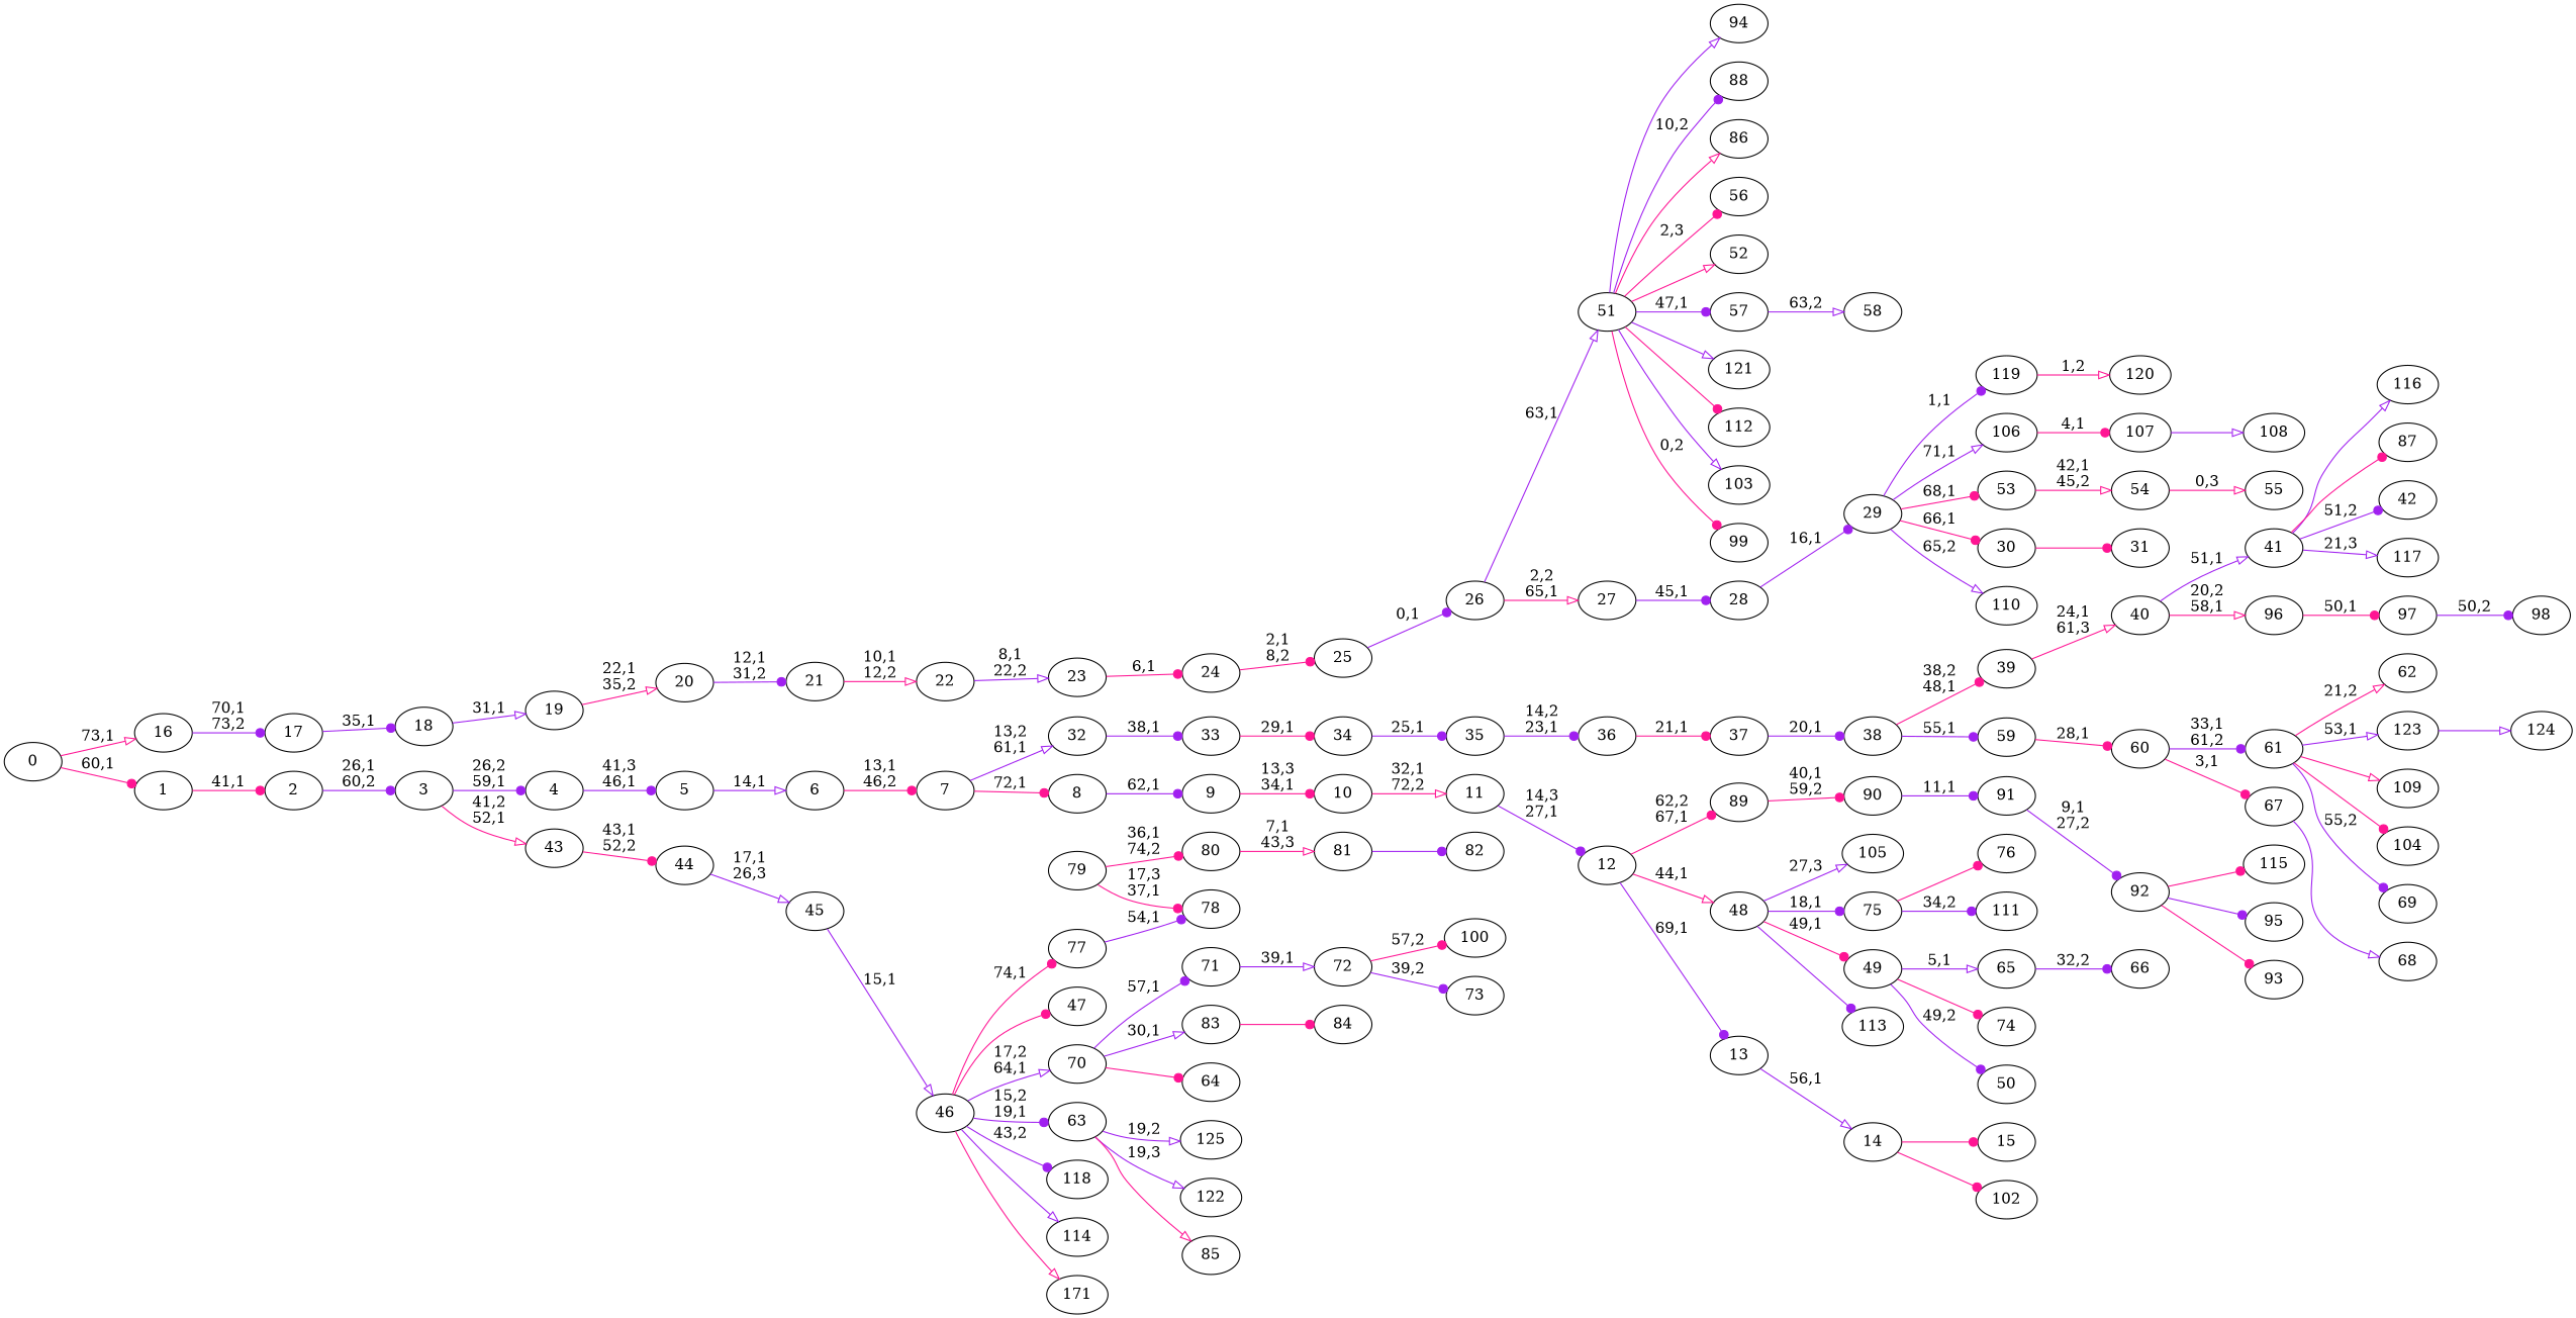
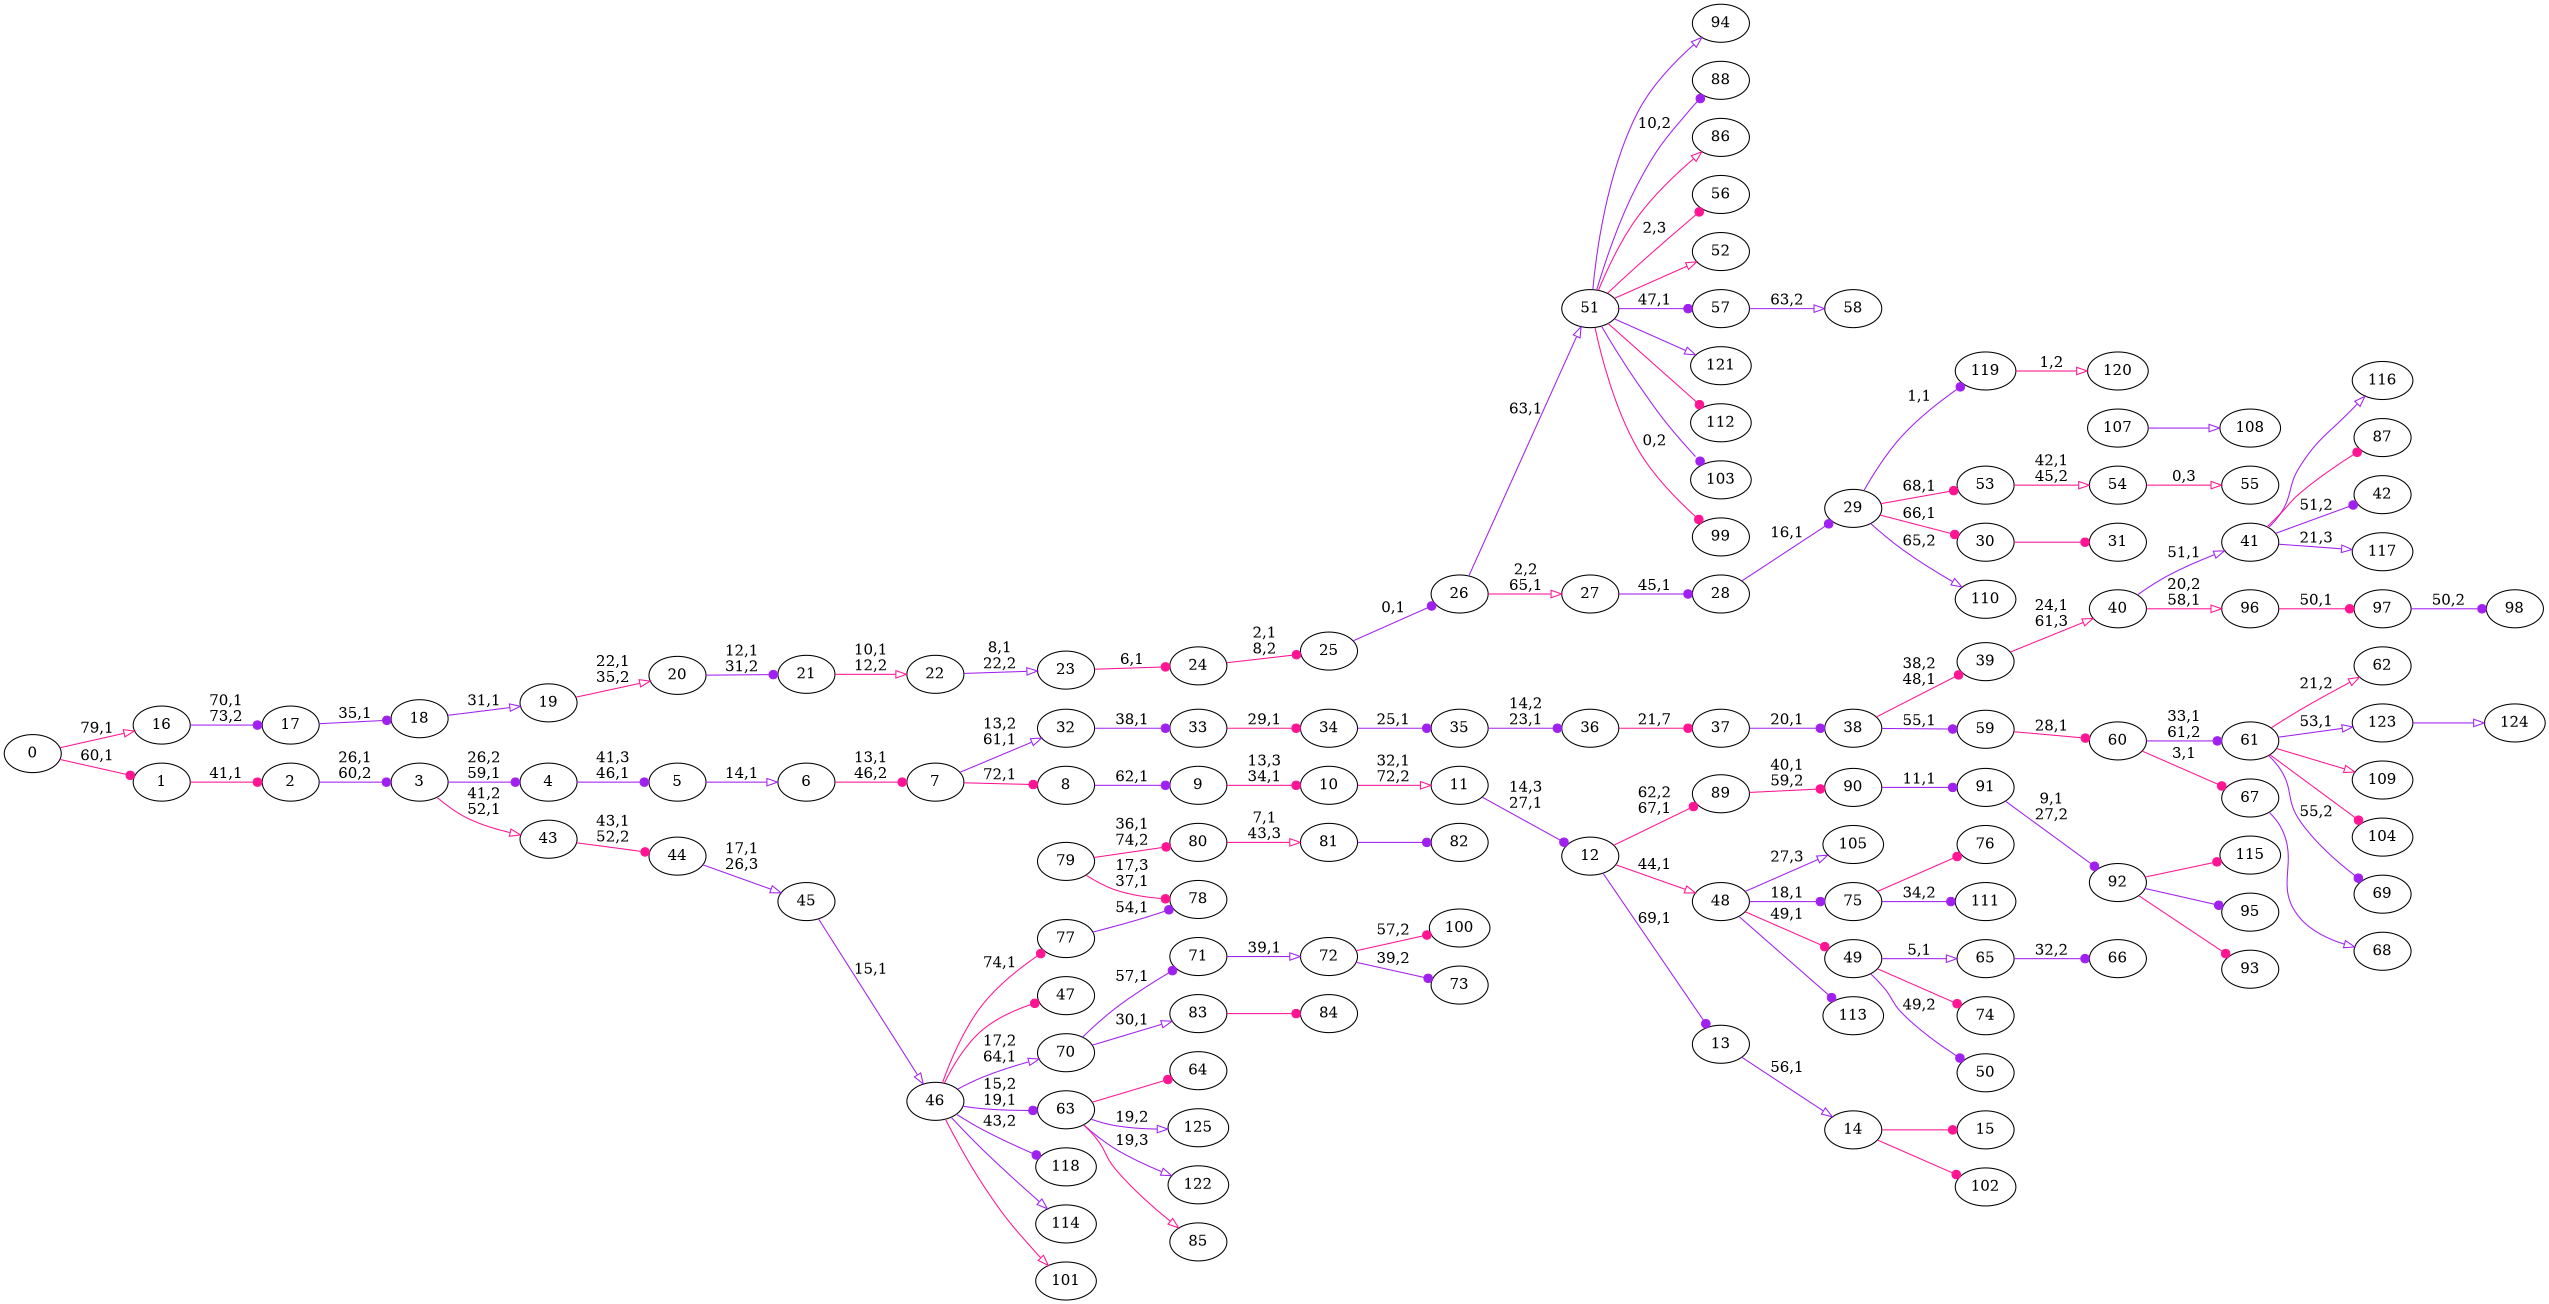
  digraph {
    rankdir=LR
    edge [arrowhead=dot color=purple]
    123
    124
    119
    120
    107
    108
-   106
    97
    98
    96
    92
    115
    95
    93
    91
    90
    89
    83
    84
    81
    82
    80
    79
    78
    77
    75
    111
    76
    72
    100
    73
    71
    70
    67
    68
    65
    66
    63
    125
    122
    85
    64
    61
    109
    104
    69
    62
    60
    59
    57
    58
    54
    55
    53
    51
    121
    112
    103
    99
    94
    88
    86
    56
    52
    49
    74
    50
    48
    113
    105
    46
    118
    114
-   101 [label=171]
+   101
    47
    45
    44
    43
    41
    117
    116
    87
    42
    40
    39
    38
    37
    36
    35
    34
    33
    32
    30
    31
    29
    110
    28
    27
    26
    25
    24
    23
    22
    21
    20
    19
    18
    17
    16
    14
    102
    15
    13
    12
    11
    10
    9
    8
    7
    6
    5
    4
    3
    2
    1
    0
    123 -> 124 [arrowhead=onormal]
    119 -> 120 [arrowhead=onormal color=deeppink label="1,2"]
    107 -> 108 [arrowhead=onormal]
-   106 -> 107 [color=deeppink label="4,1"]
    97 -> 98 [label="50,2"]
    96 -> 97 [color=deeppink label="50,1"]
    92 -> 115 [color=deeppink]
    92 -> 95
    92 -> 93 [color=deeppink]
    91 -> 92 [label="9,1\n27,2"]
    90 -> 91 [label="11,1"]
    89 -> 90 [color=deeppink label="40,1\n59,2"]
    83 -> 84 [color=deeppink]
    81 -> 82
    80 -> 81 [arrowhead=onormal color=deeppink label="7,1\n43,3"]
    79 -> 80 [color=deeppink label="36,1\n74,2"]
    79 -> 78 [color=deeppink label="17,3\n37,1"]
    77 -> 78 [label="54,1"]
    75 -> 111 [label="34,2"]
    75 -> 76 [color=deeppink]
    72 -> 100 [color=deeppink label="57,2"]
    72 -> 73 [label="39,2"]
    71 -> 72 [arrowhead=onormal label="39,1"]
    70 -> 83 [arrowhead=onormal label="30,1"]
    70 -> 71 [label="57,1"]
    67 -> 68 [arrowhead=onormal]
    65 -> 66 [label="32,2"]
    63 -> 125 [arrowhead=onormal label="19,2"]
    63 -> 122 [arrowhead=onormal label="19,3"]
    63 -> 85 [arrowhead=onormal color=deeppink]
-   70 -> 64 [color=deeppink]
+   63 -> 64 [color=deeppink]
    61 -> 123 [arrowhead=onormal label="53,1"]
    61 -> 109 [arrowhead=onormal color=deeppink]
    61 -> 104 [color=deeppink]
    61 -> 69 [label="55,2"]
    61 -> 62 [arrowhead=onormal color=deeppink label="21,2"]
    60 -> 67 [color=deeppink label="3,1"]
    60 -> 61 [label="33,1\n61,2"]
    59 -> 60 [color=deeppink label="28,1"]
    57 -> 58 [arrowhead=onormal label="63,2"]
    54 -> 55 [arrowhead=onormal color=deeppink label="0,3"]
    53 -> 54 [arrowhead=onormal color=deeppink label="42,1\n45,2"]
    51 -> 57 [label="47,1"]
    51 -> 121 [arrowhead=onormal]
    51 -> 112 [color=deeppink]
-   51 -> 103 [arrowhead=onormal]
+   51 -> 103
    51 -> 99 [color=deeppink label="0,2"]
    51 -> 94 [arrowhead=onormal]
    51 -> 88 [label="10,2"]
    51 -> 86 [arrowhead=onormal color=deeppink]
    51 -> 56 [color=deeppink label="2,3"]
    51 -> 52 [arrowhead=onormal color=deeppink]
    49 -> 65 [arrowhead=onormal label="5,1"]
    49 -> 74 [color=deeppink]
    49 -> 50 [label="49,2"]
    48 -> 75 [label="18,1"]
    48 -> 49 [color=deeppink label="49,1"]
    48 -> 113
    48 -> 105 [arrowhead=onormal label="27,3"]
    46 -> 77 [color=deeppink label="74,1"]
    46 -> 70 [arrowhead=onormal label="17,2\n64,1"]
    46 -> 63 [label="15,2\n19,1"]
    46 -> 118 [label="43,2"]
    46 -> 114 [arrowhead=onormal]
    46 -> 101 [arrowhead=onormal color=deeppink]
    46 -> 47 [color=deeppink]
    45 -> 46 [arrowhead=onormal label="15,1"]
    44 -> 45 [arrowhead=onormal label="17,1\n26,3"]
    43 -> 44 [color=deeppink label="43,1\n52,2"]
    41 -> 117 [arrowhead=onormal label="21,3"]
    41 -> 116 [arrowhead=onormal]
    41 -> 87 [color=deeppink]
    41 -> 42 [label="51,2"]
    40 -> 96 [arrowhead=onormal color=deeppink label="20,2\n58,1"]
    40 -> 41 [arrowhead=onormal label="51,1"]
    39 -> 40 [arrowhead=onormal color=deeppink label="24,1\n61,3"]
    38 -> 59 [label="55,1"]
    38 -> 39 [color=deeppink label="38,2\n48,1"]
    37 -> 38 [label="20,1"]
-   36 -> 37 [color=deeppink label="21,1"]
+   36 -> 37 [color=deeppink label="21,7"]
    35 -> 36 [label="14,2\n23,1"]
    34 -> 35 [label="25,1"]
    33 -> 34 [color=deeppink label="29,1"]
    32 -> 33 [label="38,1"]
    30 -> 31 [color=deeppink]
    29 -> 119 [label="1,1"]
-   29 -> 106 [arrowhead=onormal label="71,1"]
    29 -> 53 [color=deeppink label="68,1"]
    29 -> 30 [color=deeppink label="66,1"]
    29 -> 110 [arrowhead=onormal label="65,2"]
    28 -> 29 [label="16,1"]
    27 -> 28 [label="45,1"]
    26 -> 51 [arrowhead=onormal label="63,1"]
    26 -> 27 [arrowhead=onormal color=deeppink label="2,2\n65,1"]
    25 -> 26 [label="0,1"]
    24 -> 25 [color=deeppink label="2,1\n8,2"]
    23 -> 24 [color=deeppink label="6,1"]
    22 -> 23 [arrowhead=onormal label="8,1\n22,2"]
    21 -> 22 [arrowhead=onormal color=deeppink label="10,1\n12,2"]
    20 -> 21 [label="12,1\n31,2"]
    19 -> 20 [arrowhead=onormal color=deeppink label="22,1\n35,2"]
    18 -> 19 [arrowhead=onormal label="31,1"]
    17 -> 18 [label="35,1"]
    16 -> 17 [label="70,1\n73,2"]
    14 -> 102 [color=deeppink]
    14 -> 15 [color=deeppink]
    13 -> 14 [arrowhead=onormal label="56,1"]
    12 -> 89 [color=deeppink label="62,2\n67,1"]
    12 -> 48 [arrowhead=onormal color=deeppink label="44,1"]
    12 -> 13 [label="69,1"]
    11 -> 12 [label="14,3\n27,1"]
    10 -> 11 [arrowhead=onormal color=deeppink label="32,1\n72,2"]
    9 -> 10 [color=deeppink label="13,3\n34,1"]
    8 -> 9 [label="62,1"]
    7 -> 32 [arrowhead=onormal label="13,2\n61,1"]
    7 -> 8 [color=deeppink label="72,1"]
    6 -> 7 [color=deeppink label="13,1\n46,2"]
    5 -> 6 [arrowhead=onormal label="14,1"]
    4 -> 5 [label="41,3\n46,1"]
    3 -> 43 [arrowhead=onormal color=deeppink label="41,2\n52,1"]
    3 -> 4 [label="26,2\n59,1"]
    2 -> 3 [label="26,1\n60,2"]
    1 -> 2 [color=deeppink label="41,1"]
-   0 -> 16 [arrowhead=onormal color=deeppink label="73,1"]
+   0 -> 16 [arrowhead=onormal color=deeppink label="79,1"]
    0 -> 1 [color=deeppink label="60,1"]
  }
